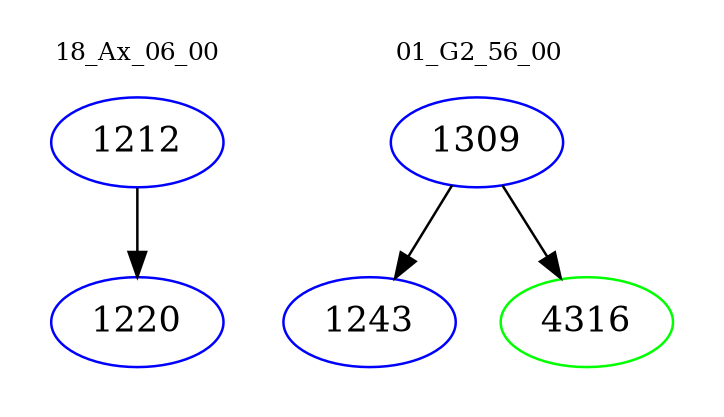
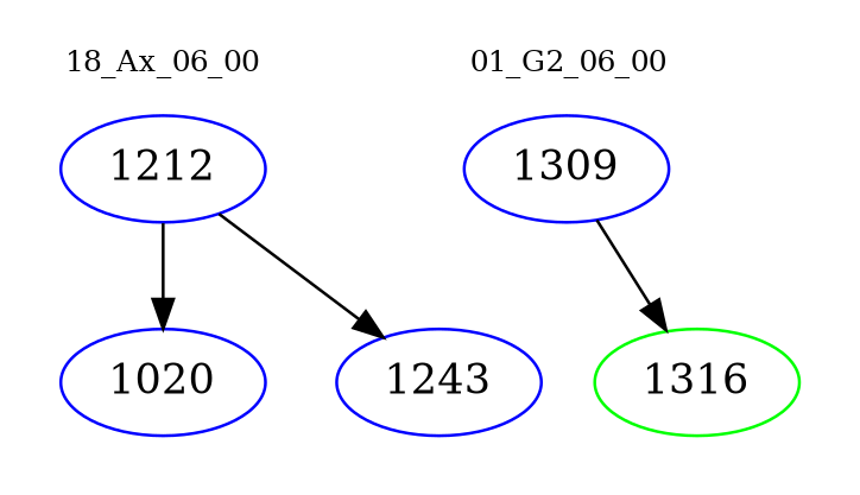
  digraph {
    node [color=blue]
    edge [color=black]
    n1 [label=1212]
-   n2 [label=1220]
+   n2 [label=1020]
    n3 [label=1309]
    n4 [label=1243]
-   n5 [color=green label=4316]
+   n5 [color=green label=1316]
    subgraph cluster_1 {
      color=white
      fontsize=10
      label="18_Ax_06_00"
      n1
      n2
    }
    subgraph cluster_2 {
      color=white
      fontsize=10
-     label="01_G2_56_00"
+     label="01_G2_06_00"
      n3
      n4
      n5
    }
    n1 -> n2
-   n3 -> n4
+   n1 -> n4
    n3 -> n5
  }
